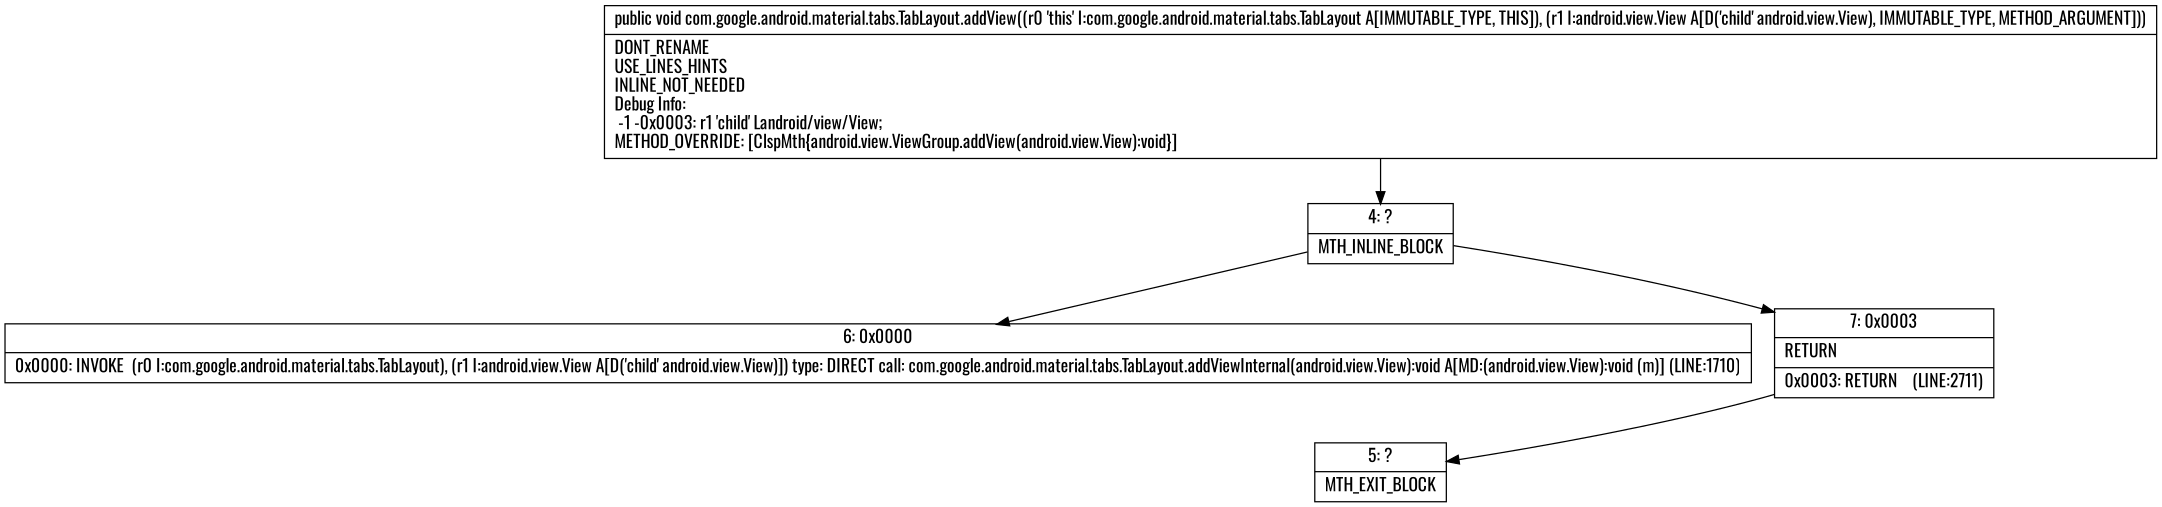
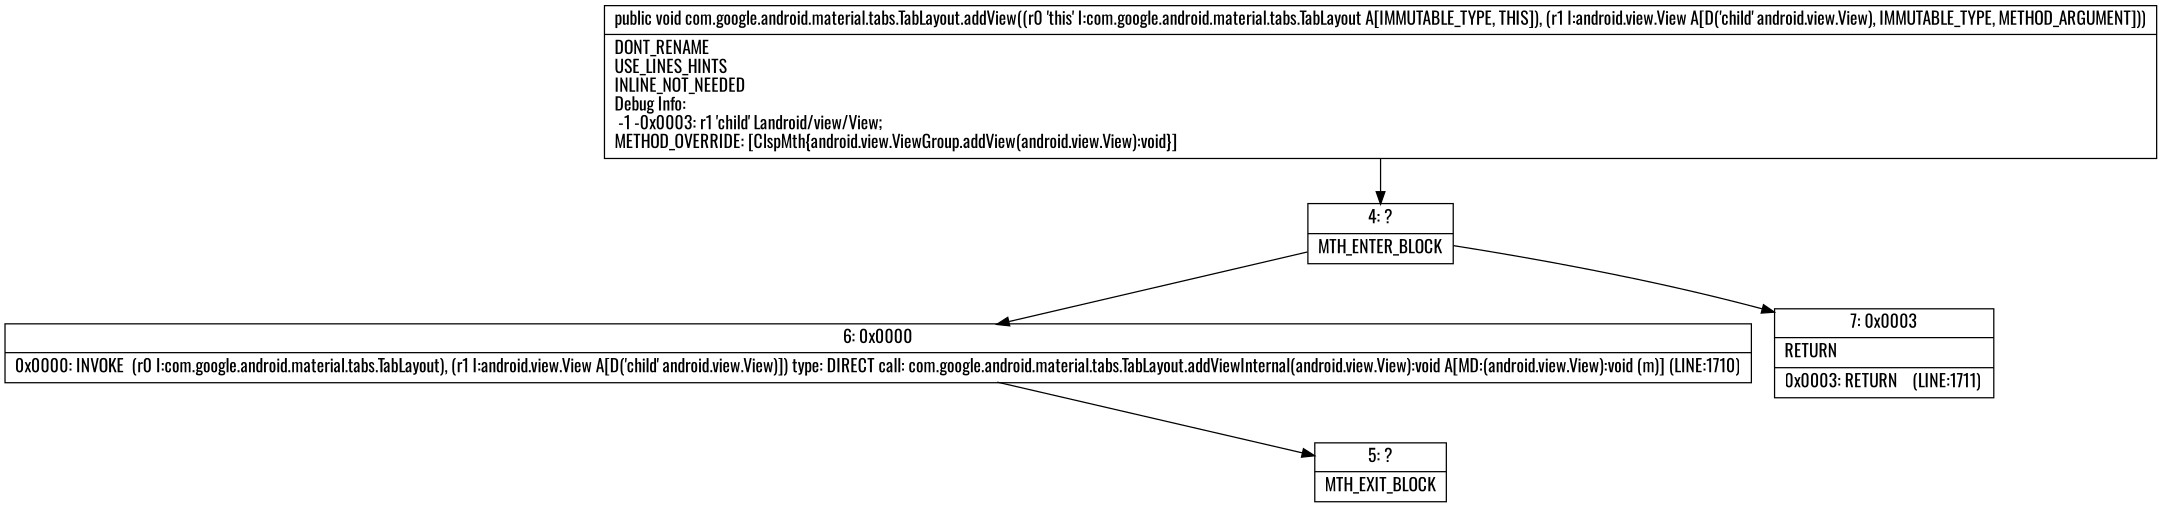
  digraph {
    fontname=Oswald
    node [fontname=Oswald shape=record]
    edge [fontname=Oswald]
-   n1 [label="{4\:\ ?|MTH_INLINE_BLOCK\l}"]
+   n1 [label="{4\:\ ?|MTH_ENTER_BLOCK\l}"]
    n2 [label="{6\:\ 0x0000|0x0000: INVOKE  (r0 I:com.google.android.material.tabs.TabLayout), (r1 I:android.view.View A[D('child' android.view.View)]) type: DIRECT call: com.google.android.material.tabs.TabLayout.addViewInternal(android.view.View):void A[MD:(android.view.View):void (m)] (LINE:1710)\l}"]
-   n3 [label="{7\:\ 0x0003|RETURN\l|0x0003: RETURN    (LINE:2711)\l}"]
+   n3 [label="{7\:\ 0x0003|RETURN\l|0x0003: RETURN    (LINE:1711)\l}"]
    n4 [label="{5\:\ ?|MTH_EXIT_BLOCK\l}"]
    n5 [label="{public void com.google.android.material.tabs.TabLayout.addView((r0 'this' I:com.google.android.material.tabs.TabLayout A[IMMUTABLE_TYPE, THIS]), (r1 I:android.view.View A[D('child' android.view.View), IMMUTABLE_TYPE, METHOD_ARGUMENT]))  | DONT_RENAME\lUSE_LINES_HINTS\lINLINE_NOT_NEEDED\lDebug Info:\l  \-1 \-0x0003: r1 'child' Landroid\/view\/View;\lMETHOD_OVERRIDE: [ClspMth\{android.view.ViewGroup.addView(android.view.View):void\}]\l}"]
    n1 -> n2
    n1 -> n3
-   n3 -> n4
+   n2 -> n4
    n5 -> n1
  }
